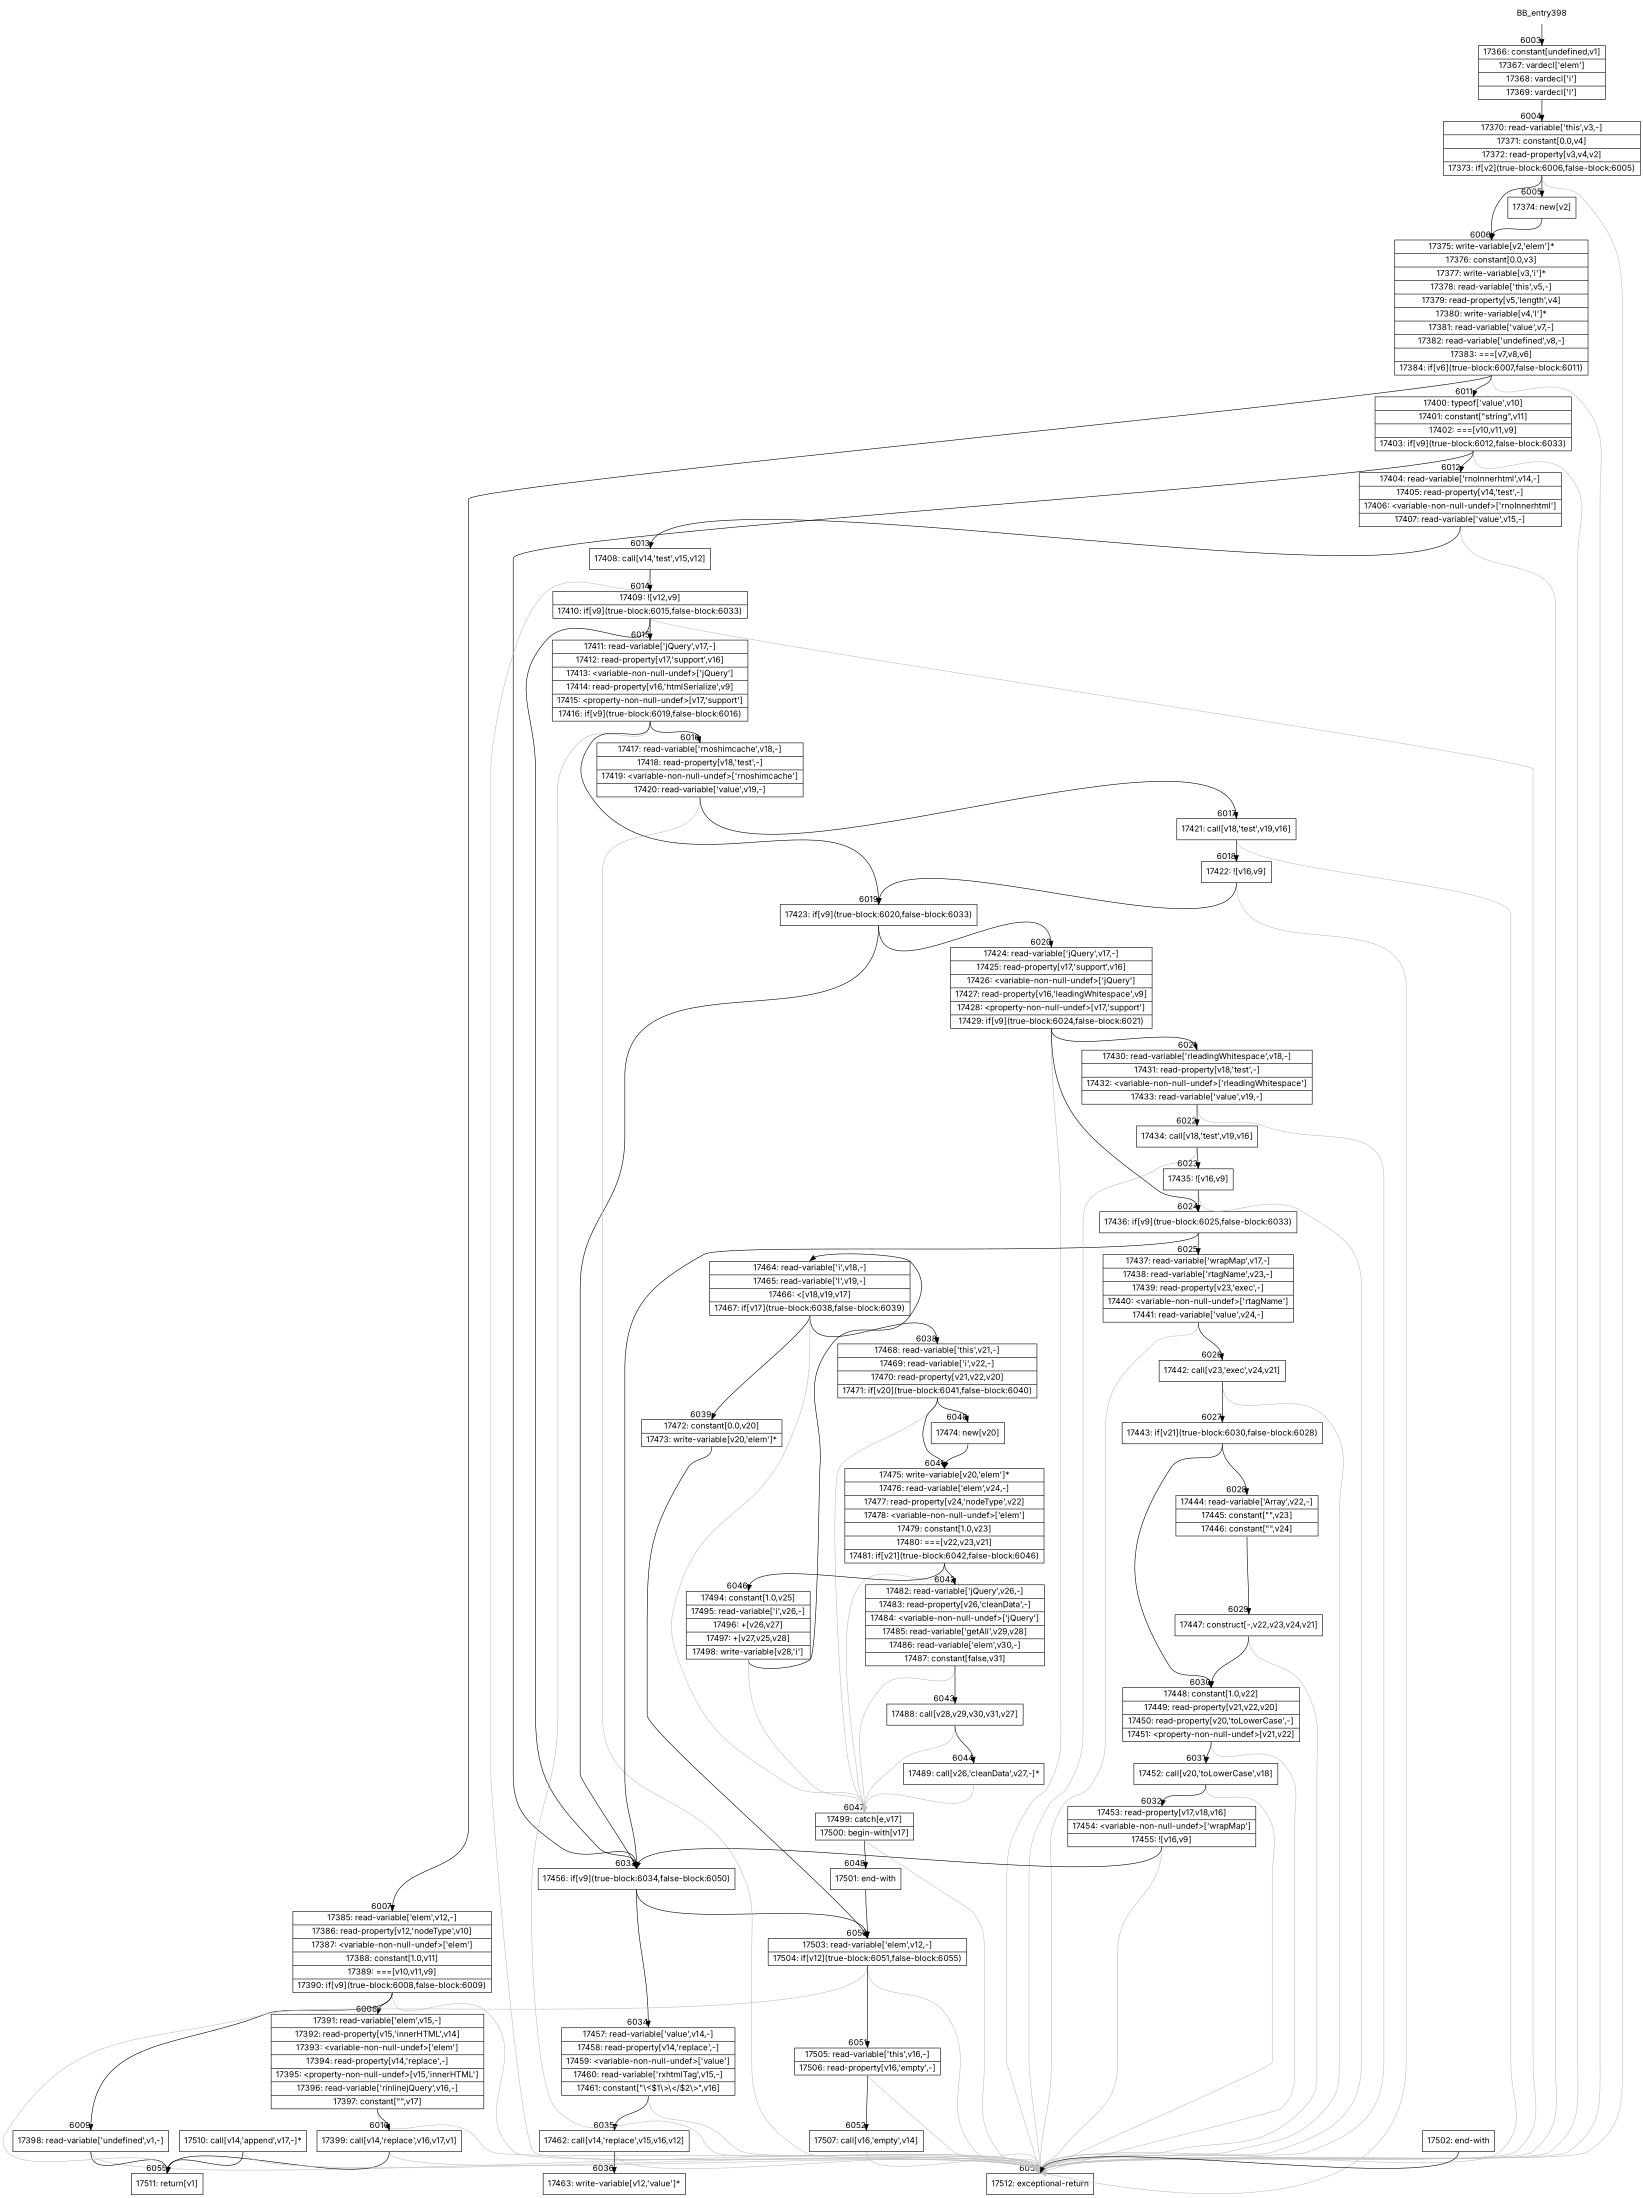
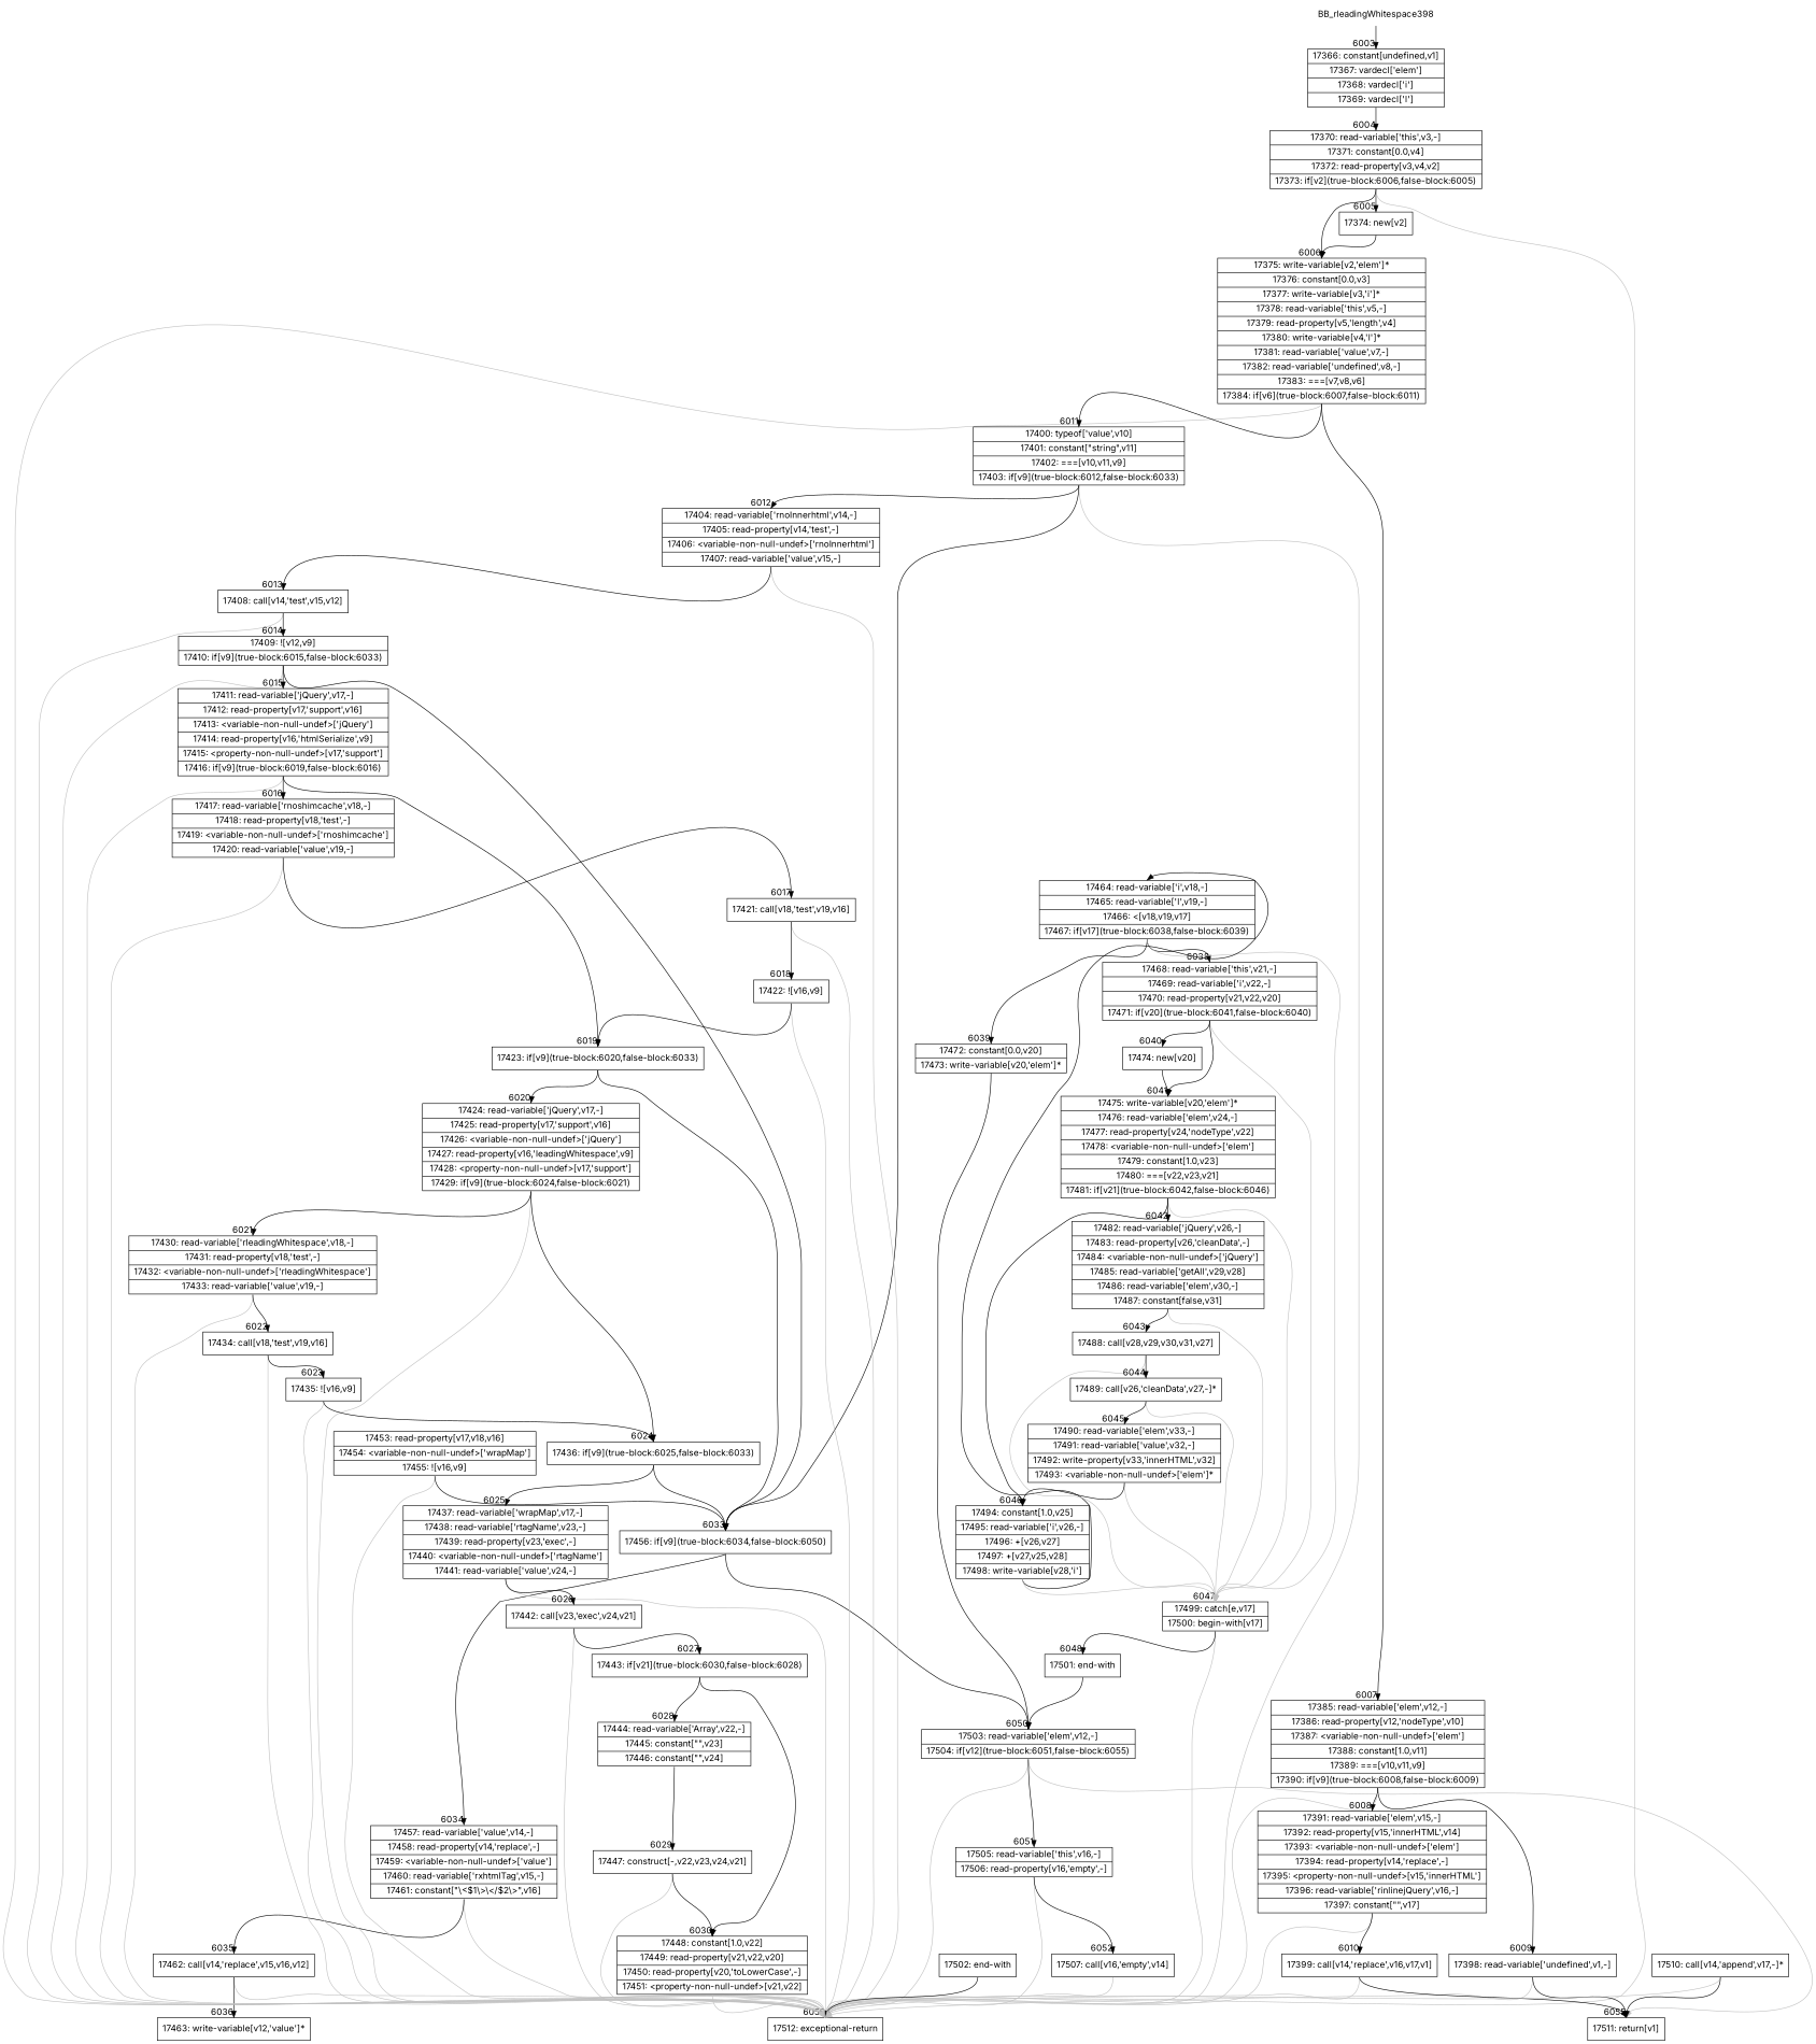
  digraph {
    fontname=Inter
    rankdir=TD
    node [fontname=Inter shape=record]
    edge [fontname=Inter headport=n tailport=s]
-   BB_entry398 [shape=none]
+   BB_entry398 [shape=none label=BB_rleadingWhitespace398]
    n2 [label="{17366: constant[undefined,v1]|17367: vardecl['elem']|17368: vardecl['i']|17369: vardecl['l']}"]
    n3 [label="{17370: read-variable['this',v3,-]|17371: constant[0.0,v4]|17372: read-property[v3,v4,v2]|17373: if[v2](true-block:6006,false-block:6005)}"]
    n4 [label="{17375: write-variable[v2,'elem']*|17376: constant[0.0,v3]|17377: write-variable[v3,'i']*|17378: read-variable['this',v5,-]|17379: read-property[v5,'length',v4]|17380: write-variable[v4,'l']*|17381: read-variable['value',v7,-]|17382: read-variable['undefined',v8,-]|17383: ===[v7,v8,v6]|17384: if[v6](true-block:6007,false-block:6011)}"]
    n5 [label="{17374: new[v2]}"]
    n6 [label="{17512: exceptional-return}"]
    n7 [label="{17385: read-variable['elem',v12,-]|17386: read-property[v12,'nodeType',v10]|17387: \<variable-non-null-undef\>['elem']|17388: constant[1.0,v11]|17389: ===[v10,v11,v9]|17390: if[v9](true-block:6008,false-block:6009)}"]
    n8 [label="{17400: typeof['value',v10]|17401: constant[\"string\",v11]|17402: ===[v10,v11,v9]|17403: if[v9](true-block:6012,false-block:6033)}"]
    n9 [label="{17391: read-variable['elem',v15,-]|17392: read-property[v15,'innerHTML',v14]|17393: \<variable-non-null-undef\>['elem']|17394: read-property[v14,'replace',-]|17395: \<property-non-null-undef\>[v15,'innerHTML']|17396: read-variable['rinlinejQuery',v16,-]|17397: constant[\"\",v17]}"]
    n10 [label="{17398: read-variable['undefined',v1,-]}"]
    n11 [label="{17456: if[v9](true-block:6034,false-block:6050)}"]
    n12 [label="{17404: read-variable['rnoInnerhtml',v14,-]|17405: read-property[v14,'test',-]|17406: \<variable-non-null-undef\>['rnoInnerhtml']|17407: read-variable['value',v15,-]}"]
    n13 [label="{17399: call[v14,'replace',v16,v17,v1]}"]
    n14 [label="{17511: return[v1]}"]
    n15 [label="{17457: read-variable['value',v14,-]|17458: read-property[v14,'replace',-]|17459: \<variable-non-null-undef\>['value']|17460: read-variable['rxhtmlTag',v15,-]|17461: constant[\"\\\<$1\\\>\\\</$2\\\>\",v16]}"]
    n16 [label="{17503: read-variable['elem',v12,-]|17504: if[v12](true-block:6051,false-block:6055)}"]
    n17 [label="{17408: call[v14,'test',v15,v12]}"]
    n18 [label="{17462: call[v14,'replace',v15,v16,v12]}"]
    n19 [label="{17505: read-variable['this',v16,-]|17506: read-property[v16,'empty',-]}"]
    n20 [label="{17409: ![v12,v9]|17410: if[v9](true-block:6015,false-block:6033)}"]
    n21 [label="{17411: read-variable['jQuery',v17,-]|17412: read-property[v17,'support',v16]|17413: \<variable-non-null-undef\>['jQuery']|17414: read-property[v16,'htmlSerialize',v9]|17415: \<property-non-null-undef\>[v17,'support']|17416: if[v9](true-block:6019,false-block:6016)}"]
    n22 [label="{17423: if[v9](true-block:6020,false-block:6033)}"]
    n23 [label="{17417: read-variable['rnoshimcache',v18,-]|17418: read-property[v18,'test',-]|17419: \<variable-non-null-undef\>['rnoshimcache']|17420: read-variable['value',v19,-]}"]
    n24 [label="{17424: read-variable['jQuery',v17,-]|17425: read-property[v17,'support',v16]|17426: \<variable-non-null-undef\>['jQuery']|17427: read-property[v16,'leadingWhitespace',v9]|17428: \<property-non-null-undef\>[v17,'support']|17429: if[v9](true-block:6024,false-block:6021)}"]
    n25 [label="{17421: call[v18,'test',v19,v16]}"]
    n26 [label="{17436: if[v9](true-block:6025,false-block:6033)}"]
    n27 [label="{17430: read-variable['rleadingWhitespace',v18,-]|17431: read-property[v18,'test',-]|17432: \<variable-non-null-undef\>['rleadingWhitespace']|17433: read-variable['value',v19,-]}"]
    n28 [label="{17422: ![v16,v9]}"]
    n29 [label="{17437: read-variable['wrapMap',v17,-]|17438: read-variable['rtagName',v23,-]|17439: read-property[v23,'exec',-]|17440: \<variable-non-null-undef\>['rtagName']|17441: read-variable['value',v24,-]}"]
    n30 [label="{17434: call[v18,'test',v19,v16]}"]
    n31 [label="{17442: call[v23,'exec',v24,v21]}"]
    n32 [label="{17435: ![v16,v9]}"]
    n33 [label="{17443: if[v21](true-block:6030,false-block:6028)}"]
    n34 [label="{17448: constant[1.0,v22]|17449: read-property[v21,v22,v20]|17450: read-property[v20,'toLowerCase',-]|17451: \<property-non-null-undef\>[v21,v22]}"]
    n35 [label="{17444: read-variable['Array',v22,-]|17445: constant[\"\",v23]|17446: constant[\"\",v24]}"]
-   n36 [label="{17452: call[v20,'toLowerCase',v18]}"]
    n37 [label="{17447: construct[-,v22,v23,v24,v21]}"]
    n38 [label="{17453: read-property[v17,v18,v16]|17454: \<variable-non-null-undef\>['wrapMap']|17455: ![v16,v9]}"]
    n39 [label="{17463: write-variable[v12,'value']*}"]
    n40 [label="{17507: call[v16,'empty',v14]}"]
    n41 [label="{17464: read-variable['i',v18,-]|17465: read-variable['l',v19,-]|17466: \<[v18,v19,v17]|17467: if[v17](true-block:6038,false-block:6039)}"]
    n42 [label="{17468: read-variable['this',v21,-]|17469: read-variable['i',v22,-]|17470: read-property[v21,v22,v20]|17471: if[v20](true-block:6041,false-block:6040)}"]
    n43 [label="{17472: constant[0.0,v20]|17473: write-variable[v20,'elem']*}"]
    n44 [label="{17499: catch[e,v17]|17500: begin-with[v17]}"]
    n45 [label="{17475: write-variable[v20,'elem']*|17476: read-variable['elem',v24,-]|17477: read-property[v24,'nodeType',v22]|17478: \<variable-non-null-undef\>['elem']|17479: constant[1.0,v23]|17480: ===[v22,v23,v21]|17481: if[v21](true-block:6042,false-block:6046)}"]
    n46 [label="{17474: new[v20]}"]
    n47 [label="{17501: end-with}"]
    n48 [label="{17482: read-variable['jQuery',v26,-]|17483: read-property[v26,'cleanData',-]|17484: \<variable-non-null-undef\>['jQuery']|17485: read-variable['getAll',v29,v28]|17486: read-variable['elem',v30,-]|17487: constant[false,v31]}"]
    n49 [label="{17494: constant[1.0,v25]|17495: read-variable['i',v26,-]|17496: +[v26,v27]|17497: +[v27,v25,v28]|17498: write-variable[v28,'i']}"]
    n50 [label="{17488: call[v28,v29,v30,v31,v27]}"]
    n51 [label="{17489: call[v26,'cleanData',v27,-]*}"]
+   n52 [label="{17490: read-variable['elem',v33,-]|17491: read-variable['value',v32,-]|17492: write-property[v33,'innerHTML',v32]|17493: \<variable-non-null-undef\>['elem']*}"]
    n53 [label="{17502: end-with}"]
    n54 [label="{17510: call[v14,'append',v17,-]*}"]
    BB_entry398 -> n2 [headlabel="    6003"]
    n2 -> n3 [headlabel="      6004"]
    n3 -> n4 [headlabel="      6006"]
    n3 -> n5 [headlabel="      6005"]
    n3 -> n6 [color=gray headlabel="      6056"]
    n4 -> n6 [color=gray]
    n4 -> n7 [headlabel="      6007"]
    n4 -> n8 [headlabel="      6011"]
    n5 -> n4
    n7 -> n6 [color=gray]
    n7 -> n9 [headlabel="      6008"]
    n7 -> n10 [headlabel="      6009"]
    n8 -> n6 [color=gray]
    n8 -> n11 [headlabel="      6033"]
    n8 -> n12 [headlabel="      6012"]
    n9 -> n6 [color=gray]
    n9 -> n13 [headlabel="      6010"]
    n10 -> n6 [color=gray]
    n10 -> n14 [headlabel="      6055"]
    n11 -> n15 [headlabel="      6034"]
    n11 -> n16 [headlabel="      6050"]
    n12 -> n6 [color=gray]
    n12 -> n17 [headlabel="      6013"]
    n13 -> n6 [color=gray]
    n13 -> n14
    n15 -> n6 [color=gray]
    n15 -> n18 [headlabel="      6035"]
    n16 -> n6 [color=gray]
    n16 -> n14 [color=gray]
    n16 -> n19 [headlabel="      6051"]
    n17 -> n6 [color=gray]
    n17 -> n20 [headlabel="      6014"]
    n18 -> n6 [color=gray]
    n18 -> n39 [headlabel="      6036"]
    n19 -> n6 [color=gray]
    n19 -> n40 [headlabel="      6052"]
    n20 -> n6 [color=gray]
    n20 -> n11
    n20 -> n21 [headlabel="      6015"]
    n21 -> n6 [color=gray]
    n21 -> n22 [headlabel="      6019"]
    n21 -> n23 [headlabel="      6016"]
    n22 -> n11
    n22 -> n24 [headlabel="      6020"]
    n23 -> n6 [color=gray]
    n23 -> n25 [headlabel="      6017"]
    n24 -> n6 [color=gray]
    n24 -> n26 [headlabel="      6024"]
    n24 -> n27 [headlabel="      6021"]
    n25 -> n6 [color=gray]
    n25 -> n28 [headlabel="      6018"]
    n26 -> n11
    n26 -> n29 [headlabel="      6025"]
    n27 -> n6 [color=gray]
    n27 -> n30 [headlabel="      6022"]
    n28 -> n6 [color=gray]
    n28 -> n22
    n29 -> n6 [color=gray]
    n29 -> n31 [headlabel="      6026"]
    n30 -> n6 [color=gray]
    n30 -> n32 [headlabel="      6023"]
    n31 -> n6 [color=gray]
    n31 -> n33 [headlabel="      6027"]
    n32 -> n6 [color=gray]
    n32 -> n26
    n33 -> n34 [headlabel="      6030"]
    n33 -> n35 [headlabel="      6028"]
    n34 -> n6 [color=gray]
-   n34 -> n36 [headlabel="      6031"]
    n35 -> n37 [headlabel="      6029"]
-   n36 -> n6 [color=gray]
-   n36 -> n38 [headlabel="      6032"]
    n37 -> n6 [color=gray]
    n37 -> n34
    n38 -> n6 [color=gray]
    n38 -> n11
    n40 -> n6 [color=gray]
    n41 -> n42 [headlabel="      6038"]
    n41 -> n43 [headlabel="      6039"]
    n41 -> n44 [color=gray headlabel="      6047"]
    n42 -> n44 [color=gray]
    n42 -> n45 [headlabel="      6041"]
    n42 -> n46 [headlabel="      6040"]
    n43 -> n16
    n44 -> n6 [color=gray]
    n44 -> n47 [headlabel="      6048"]
    n45 -> n44 [color=gray]
    n45 -> n48 [headlabel="      6042"]
    n45 -> n49 [headlabel="      6046"]
    n46 -> n45
    n47 -> n16
    n48 -> n44 [color=gray]
    n48 -> n50 [headlabel="      6043"]
    n49 -> n41
    n49 -> n44 [color=gray]
    n50 -> n44 [color=gray]
    n50 -> n51 [headlabel="      6044"]
    n51 -> n44 [color=gray]
+   n51 -> n52 [headlabel="      6045"]
+   n52 -> n44 [color=gray]
+   n52 -> n49
    n53 -> n6
    n54 -> n6 [color=gray]
    n54 -> n14
  }
